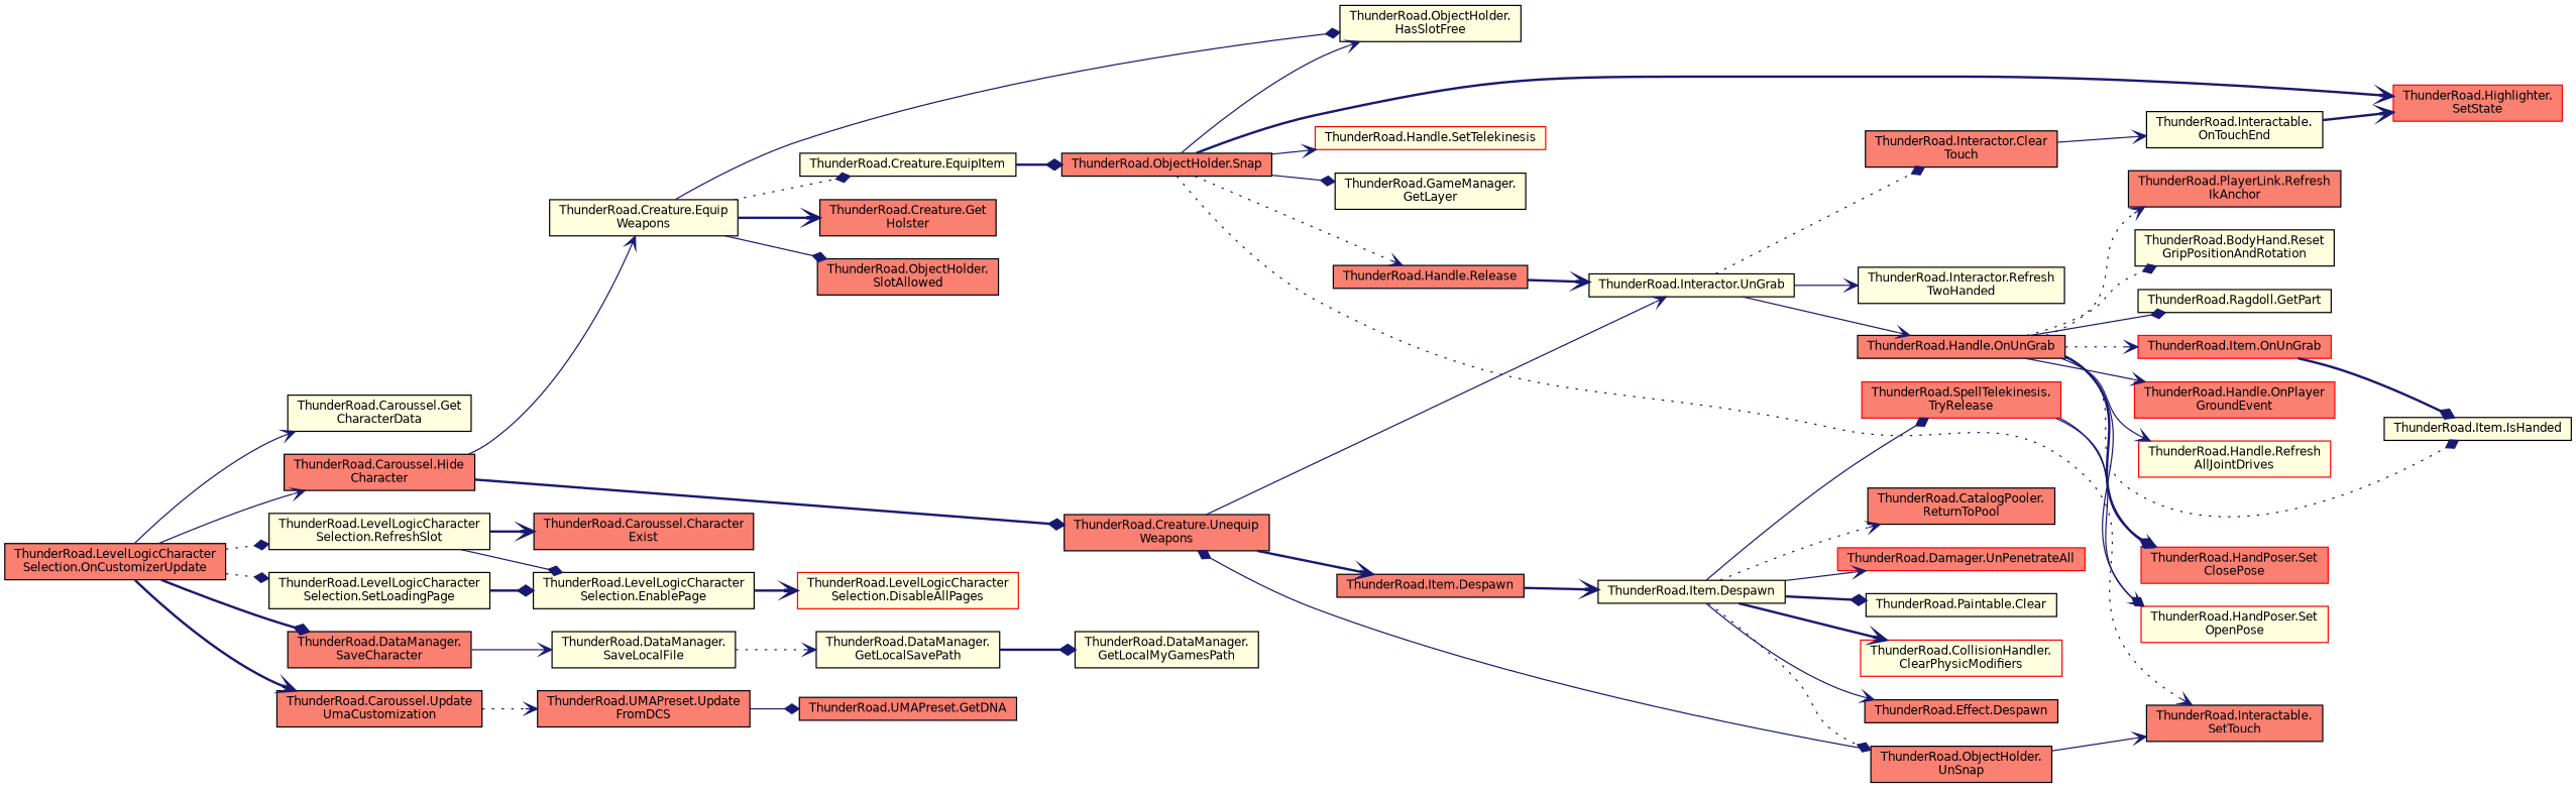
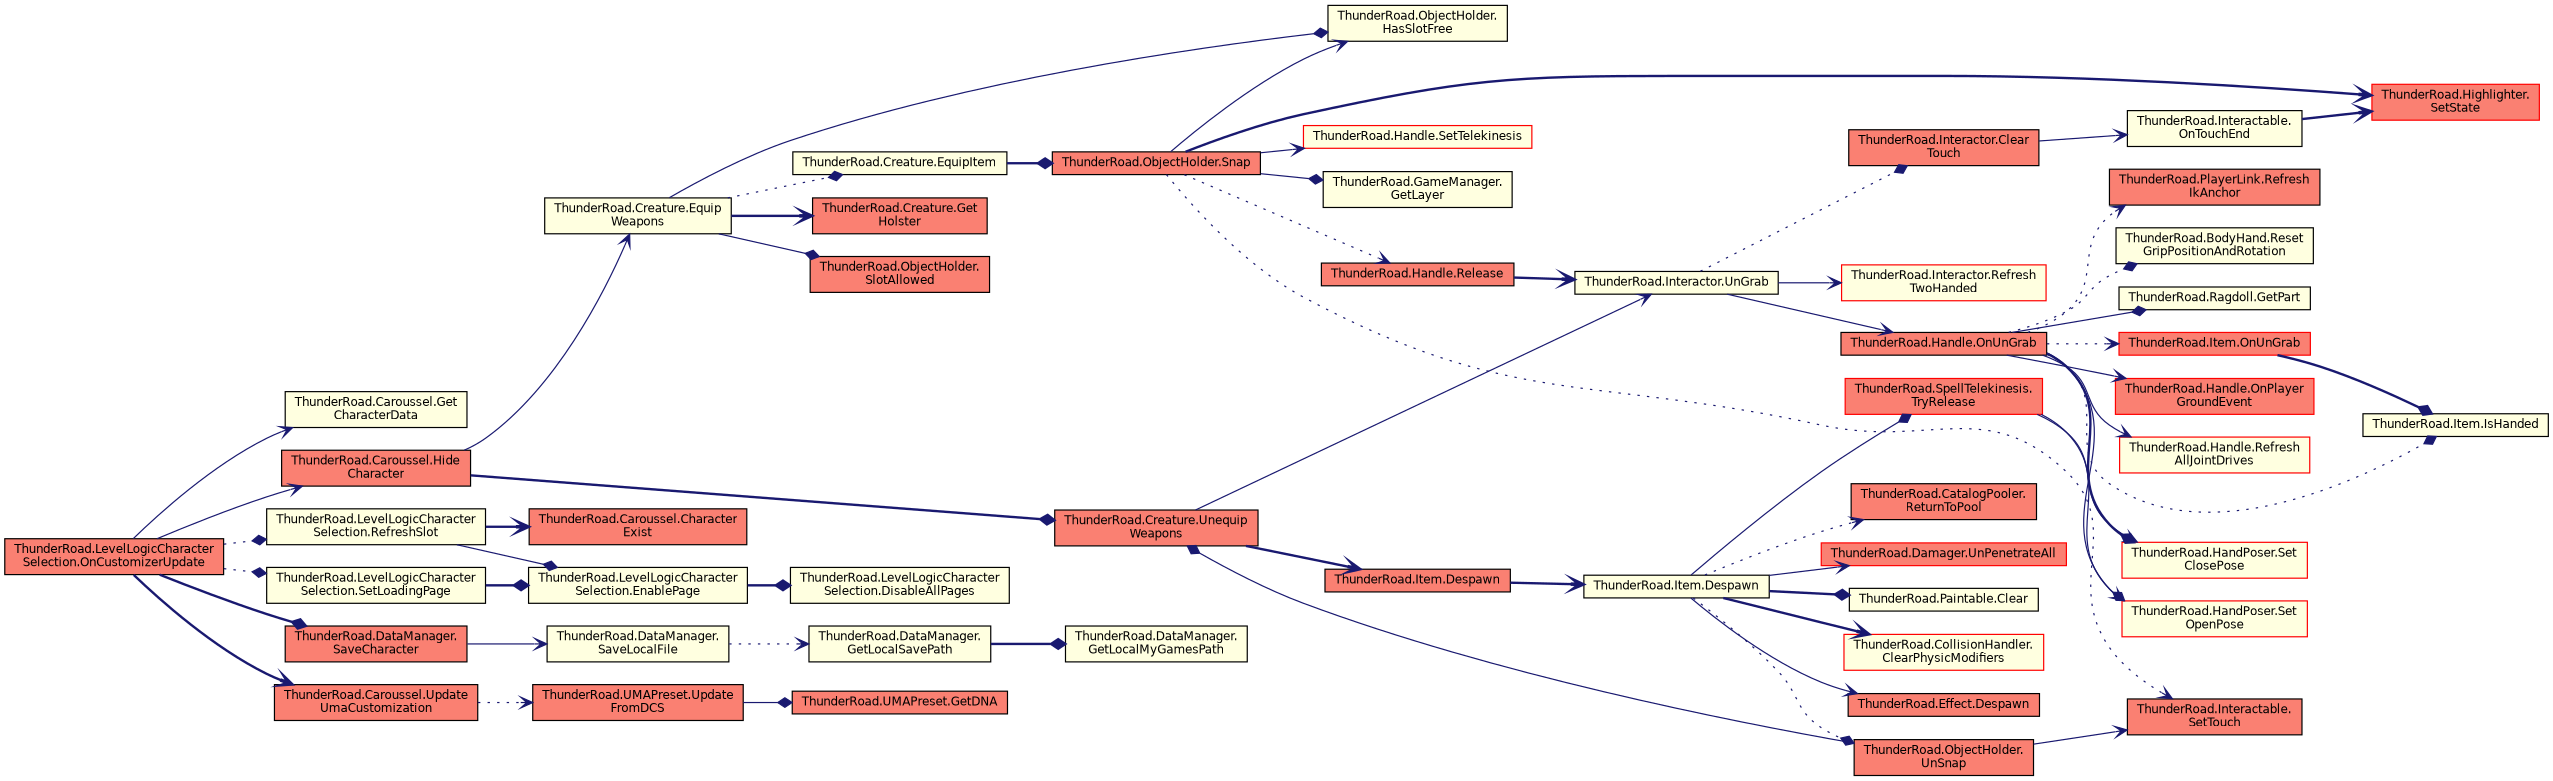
  digraph {
    rankdir=LR
    node [color=black fillcolor=salmon fontname=Helvetica fontsize=10 shape=record style=filled]
    edge [arrowhead=vee color=midnightblue fontname=Helvetica fontsize=10 labelfontname=Helvetica labelfontsize=10 style=solid]
    n1 [fontcolor=black height=0.2 label="ThunderRoad.LevelLogicCharacter\lSelection.OnCustomizerUpdate" width=0.4]
    n2 [fillcolor=lightyellow height=0.2 label="ThunderRoad.Caroussel.Get\lCharacterData" width=0.4]
    n3 [height=0.2 label="ThunderRoad.Caroussel.Hide\lCharacter" width=0.4]
    n4 [fillcolor=lightyellow height=0.2 label="ThunderRoad.LevelLogicCharacter\lSelection.RefreshSlot" width=0.4]
    n5 [height=0.2 label="ThunderRoad.DataManager.\lSaveCharacter" width=0.4]
    n6 [fillcolor=lightyellow height=0.2 label="ThunderRoad.LevelLogicCharacter\lSelection.SetLoadingPage" width=0.4]
    n7 [height=0.2 label="ThunderRoad.Caroussel.Update\lUmaCustomization" width=0.4]
    n8 [fillcolor=lightyellow height=0.2 label="ThunderRoad.Creature.Equip\lWeapons" width=0.4]
    n9 [height=0.2 label="ThunderRoad.Creature.Unequip\lWeapons" width=0.4]
    n10 [height=0.2 label="ThunderRoad.Caroussel.Character\lExist" width=0.4]
    n11 [fillcolor=lightyellow height=0.2 label="ThunderRoad.LevelLogicCharacter\lSelection.EnablePage" width=0.4]
    n12 [fillcolor=lightyellow height=0.2 label="ThunderRoad.DataManager.\lSaveLocalFile" width=0.4]
    n13 [height=0.2 label="ThunderRoad.UMAPreset.Update\lFromDCS" width=0.4]
    n14 [fillcolor=lightyellow height=0.2 label="ThunderRoad.Creature.EquipItem" width=0.4]
    n15 [fillcolor=lightyellow height=0.2 label="ThunderRoad.ObjectHolder.\lHasSlotFree" width=0.4]
    n16 [height=0.2 label="ThunderRoad.Creature.Get\lHolster" width=0.4]
    n17 [height=0.2 label="ThunderRoad.ObjectHolder.\lSlotAllowed" width=0.4]
    n18 [fillcolor=lightyellow height=0.2 label="ThunderRoad.Interactor.UnGrab" width=0.4]
    n19 [height=0.2 label="ThunderRoad.Item.Despawn" width=0.4]
    n20 [height=0.2 label="ThunderRoad.ObjectHolder.Snap" width=0.4]
    n21 [fillcolor=lightyellow height=0.2 label="ThunderRoad.GameManager.\lGetLayer" width=0.4]
    n22 [height=0.2 label="ThunderRoad.Handle.Release" width=0.4]
    n23 [color=red height=0.2 label="ThunderRoad.Highlighter.\lSetState" width=0.4]
    n24 [color=red fillcolor=lightyellow height=0.2 label="ThunderRoad.Handle.SetTelekinesis" width=0.4]
    n25 [height=0.2 label="ThunderRoad.Interactable.\lSetTouch" width=0.4]
    n26 [height=0.2 label="ThunderRoad.Interactor.Clear\lTouch" width=0.4]
    n27 [height=0.2 label="ThunderRoad.Handle.OnUnGrab" width=0.4]
-   n28 [fillcolor=lightyellow height=0.2 label="ThunderRoad.Interactor.Refresh\lTwoHanded" width=0.4]
+   n28 [color=red fillcolor=lightyellow height=0.2 label="ThunderRoad.Interactor.Refresh\lTwoHanded" width=0.4]
    n29 [fillcolor=lightyellow height=0.2 label="ThunderRoad.Interactable.\lOnTouchEnd" width=0.4]
    n30 [fillcolor=lightyellow height=0.2 label="ThunderRoad.Ragdoll.GetPart" width=0.4]
    n31 [fillcolor=lightyellow height=0.2 label="ThunderRoad.Item.IsHanded" width=0.4]
    n32 [color=red height=0.2 label="ThunderRoad.Handle.OnPlayer\lGroundEvent" width=0.4]
    n33 [color=red height=0.2 label="ThunderRoad.Item.OnUnGrab" width=0.4]
    n34 [color=red fillcolor=lightyellow height=0.2 label="ThunderRoad.Handle.Refresh\lAllJointDrives" width=0.4]
    n35 [height=0.2 label="ThunderRoad.PlayerLink.Refresh\lIkAnchor" width=0.4]
    n36 [fillcolor=lightyellow height=0.2 label="ThunderRoad.BodyHand.Reset\lGripPositionAndRotation" width=0.4]
-   n37 [color=red height=0.2 label="ThunderRoad.HandPoser.Set\lClosePose" width=0.4]
+   n37 [color=red fillcolor=lightyellow height=0.2 label="ThunderRoad.HandPoser.Set\lClosePose" width=0.4]
    n38 [color=red fillcolor=lightyellow height=0.2 label="ThunderRoad.HandPoser.Set\lOpenPose" width=0.4]
    n39 [fillcolor=lightyellow height=0.2 label="ThunderRoad.Item.Despawn" width=0.4]
    n40 [height=0.2 label="ThunderRoad.ObjectHolder.\lUnSnap" width=0.4]
    n41 [fillcolor=lightyellow height=0.2 label="ThunderRoad.Paintable.Clear" width=0.4]
    n42 [color=red fillcolor=lightyellow height=0.2 label="ThunderRoad.CollisionHandler.\lClearPhysicModifiers" width=0.4]
    n43 [height=0.2 label="ThunderRoad.Effect.Despawn" width=0.4]
    n44 [height=0.2 label="ThunderRoad.CatalogPooler.\lReturnToPool" width=0.4]
    n45 [color=red height=0.2 label="ThunderRoad.SpellTelekinesis.\lTryRelease" width=0.4]
    n46 [color=red height=0.2 label="ThunderRoad.Damager.UnPenetrateAll" width=0.4]
-   n47 [color=red fillcolor=lightyellow height=0.2 label="ThunderRoad.LevelLogicCharacter\lSelection.DisableAllPages" width=0.4]
+   n47 [fillcolor=lightyellow height=0.2 label="ThunderRoad.LevelLogicCharacter\lSelection.DisableAllPages" width=0.4]
    n48 [fillcolor=lightyellow height=0.2 label="ThunderRoad.DataManager.\lGetLocalSavePath" width=0.4]
    n49 [fillcolor=lightyellow height=0.2 label="ThunderRoad.DataManager.\lGetLocalMyGamesPath" width=0.4]
    n50 [height=0.2 label="ThunderRoad.UMAPreset.GetDNA" width=0.4]
    n1 -> n2
    n1 -> n3
    n1 -> n4 [arrowhead=diamond style=dotted]
    n1 -> n5 [arrowhead=diamond style=bold]
    n1 -> n6 [arrowhead=diamond style=dotted]
    n1 -> n7 [style=bold]
    n3 -> n8
    n3 -> n9 [arrowhead=diamond style=bold]
    n4 -> n10 [style=bold]
    n4 -> n11 [arrowhead=diamond]
    n5 -> n12
    n6 -> n11 [arrowhead=diamond style=bold]
    n7 -> n13 [style=dotted]
    n8 -> n14 [arrowhead=diamond style=dotted]
    n8 -> n15 [arrowhead=diamond]
    n8 -> n16 [style=bold]
    n8 -> n17 [arrowhead=diamond]
    n9 -> n18
    n9 -> n19 [style=bold]
-   n11 -> n47 [style=bold]
+   n11 -> n47 [arrowhead=diamond style=bold]
    n12 -> n48 [style=dotted]
    n13 -> n50 [arrowhead=diamond]
    n14 -> n20 [arrowhead=diamond style=bold]
    n18 -> n26 [arrowhead=diamond style=dotted]
    n18 -> n27
    n18 -> n28
    n19 -> n39 [style=bold]
    n20 -> n15
    n20 -> n21 [arrowhead=diamond]
    n20 -> n22 [style=dotted]
    n20 -> n23 [style=bold]
    n20 -> n24
    n20 -> n25 [style=dotted]
    n22 -> n18 [style=bold]
    n26 -> n29
    n27 -> n30 [arrowhead=diamond]
    n27 -> n31 [arrowhead=diamond style=dotted]
    n27 -> n32
    n27 -> n33 [style=dotted]
    n27 -> n34
    n27 -> n35 [style=dotted]
    n27 -> n36 [arrowhead=diamond style=dotted]
    n27 -> n37 [arrowhead=diamond style=bold]
    n27 -> n38
    n29 -> n23 [style=bold]
    n33 -> n31 [arrowhead=diamond style=bold]
    n39 -> n40 [arrowhead=diamond style=dotted]
    n39 -> n41 [arrowhead=diamond style=bold]
    n39 -> n42 [style=bold]
    n39 -> n43
    n39 -> n44 [style=dotted]
    n39 -> n45 [arrowhead=diamond]
    n39 -> n46
    n40 -> n9 [arrowhead=diamond]
    n40 -> n25
    n45 -> n37
    n45 -> n38 [arrowhead=diamond]
    n48 -> n49 [arrowhead=diamond style=bold]
  }
